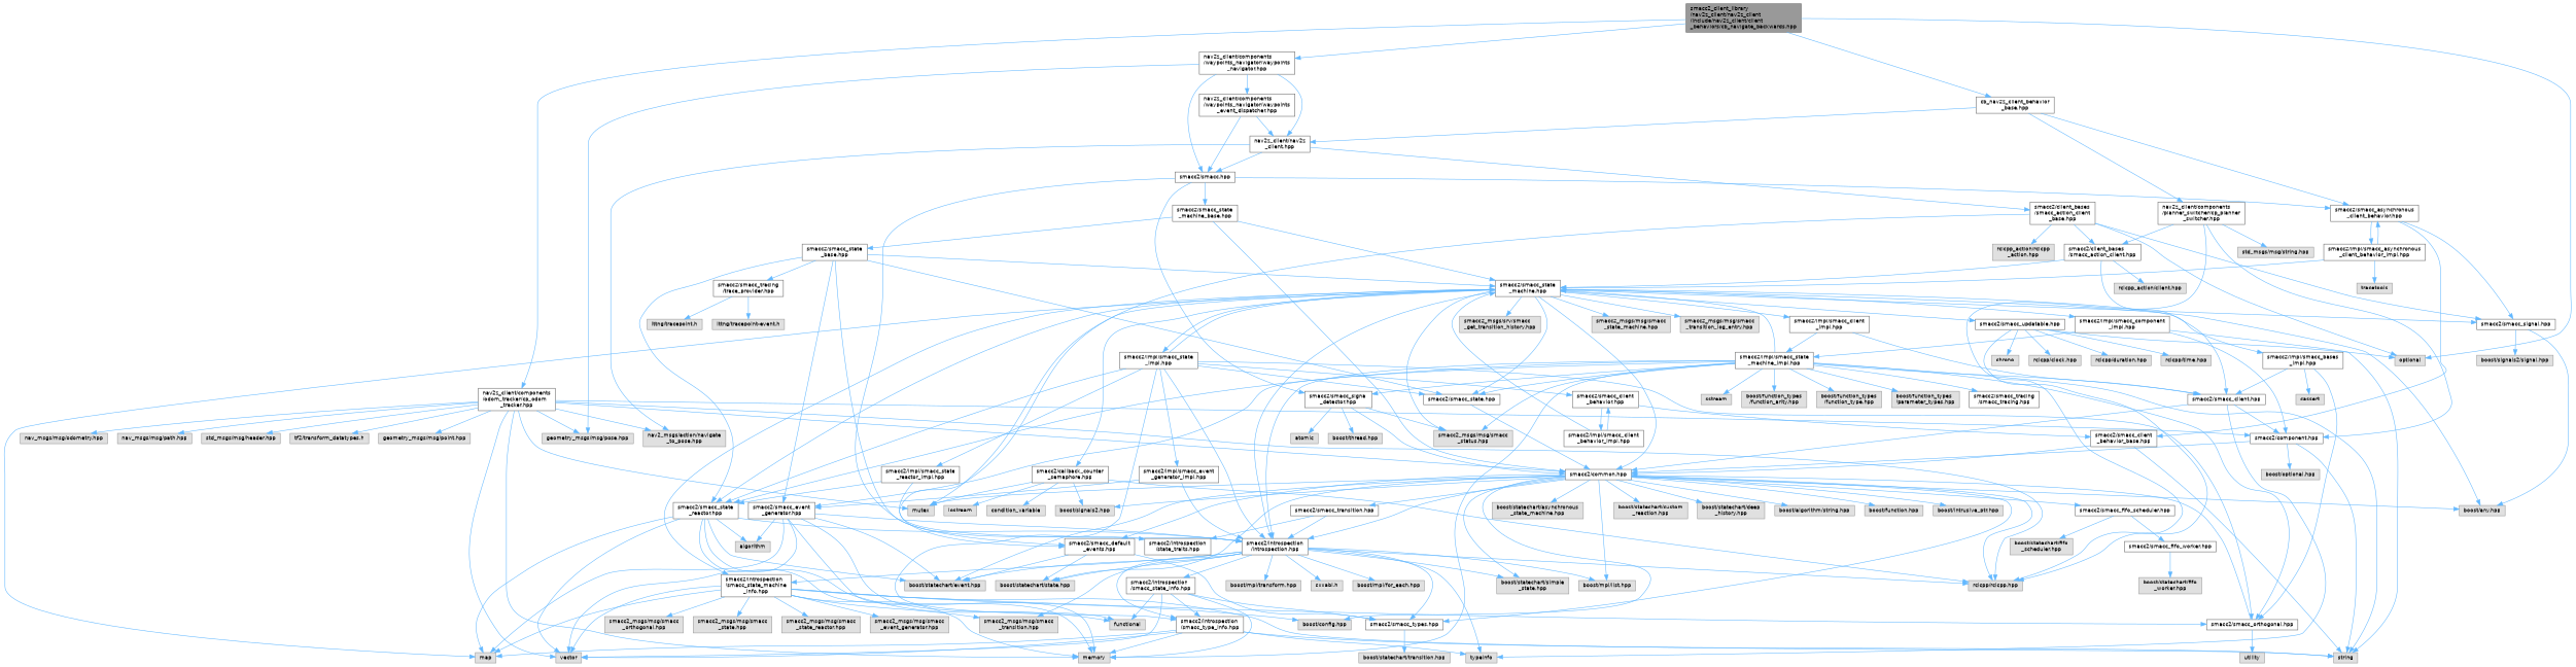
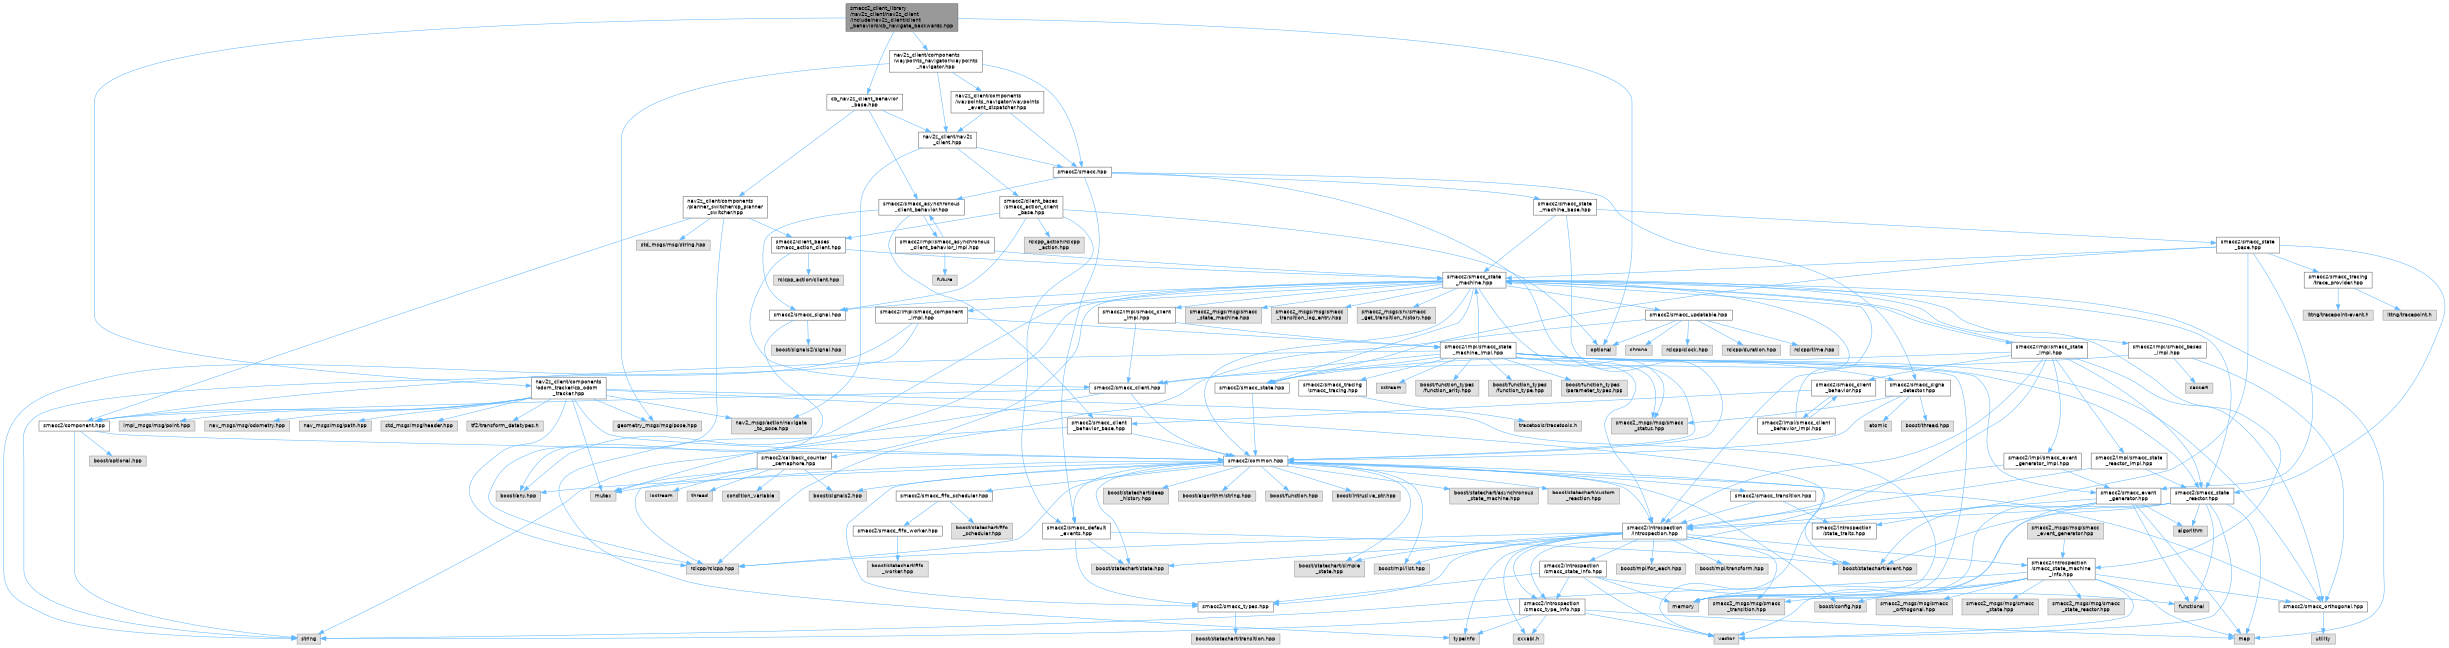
  digraph {
    node [color=grey60 fillcolor="#E0E0E0" fontname=Helvetica fontsize=10 shape=box style=filled]
    edge [color=steelblue1 fontname=Helvetica fontsize=10 labelfontname=Helvetica labelfontsize=10 style=solid]
    n1 [color=gray40 fillcolor=grey60 fontcolor=black height=0.2 label="smacc2_client_library\l/nav2z_client/nav2z_client\l/include/nav2z_client/client\l_behaviors/cb_navigate_backwards.hpp" width=0.4]
    n2 [color=grey40 fillcolor=white height=0.2 label="nav2z_client/components\l/odom_tracker/cp_odom\l_tracker.hpp" width=0.4]
    n3 [height=0.2 label=optional width=0.4]
    n4 [color=grey40 fillcolor=white height=0.2 label="nav2z_client/components\l/waypoints_navigator/waypoints\l_navigator.hpp" width=0.4]
    n5 [color=grey40 fillcolor=white height=0.2 label="cb_nav2z_client_behavior\l_base.hpp" width=0.4]
    n6 [height=0.2 label="tf2/transform_datatypes.h" width=0.4]
    n7 [color=grey40 fillcolor=white height=0.2 label="smacc2/common.hpp" width=0.4]
    n8 [height=0.2 label=mutex width=0.4]
    n9 [height=0.2 label="rclcpp/rclcpp.hpp" width=0.4]
    n10 [height=0.2 label=memory width=0.4]
    n11 [height=0.2 label=vector width=0.4]
    n12 [color=grey40 fillcolor=white height=0.2 label="smacc2/component.hpp" width=0.4]
-   n13 [height=0.2 label="geometry_msgs/msg/point.hpp" width=0.4]
+   n13 [height=0.2 label="impl_msgs/msg/point.hpp" width=0.4]
    n14 [height=0.2 label="geometry_msgs/msg/pose.hpp" width=0.4]
    n15 [height=0.2 label="nav2_msgs/action/navigate\l_to_pose.hpp" width=0.4]
    n16 [height=0.2 label="nav_msgs/msg/odometry.hpp" width=0.4]
    n17 [height=0.2 label="nav_msgs/msg/path.hpp" width=0.4]
    n18 [height=0.2 label="std_msgs/msg/header.hpp" width=0.4]
    n19 [color=grey40 fillcolor=white height=0.2 label="nav2z_client/components\l/waypoints_navigator/waypoints\l_event_dispatcher.hpp" width=0.4]
    n20 [color=grey40 fillcolor=white height=0.2 label="nav2z_client/nav2z\l_client.hpp" width=0.4]
    n21 [color=grey40 fillcolor=white height=0.2 label="smacc2/smacc.hpp" width=0.4]
    n22 [color=grey40 fillcolor=white height=0.2 label="smacc2/smacc_asynchronous\l_client_behavior.hpp" width=0.4]
    n23 [color=grey40 fillcolor=white height=0.2 label="nav2z_client/components\l/planner_switcher/cp_planner\l_switcher.hpp" width=0.4]
    n24 [height=0.2 label="boost/statechart/asynchronous\l_state_machine.hpp" width=0.4]
    n25 [height=0.2 label="boost/statechart/custom\l_reaction.hpp" width=0.4]
    n26 [height=0.2 label="boost/statechart/deep\l_history.hpp" width=0.4]
    n27 [height=0.2 label="boost/statechart/event.hpp" width=0.4]
    n28 [height=0.2 label="boost/statechart/simple\l_state.hpp" width=0.4]
    n29 [height=0.2 label="boost/statechart/state.hpp" width=0.4]
    n30 [height=0.2 label="boost/algorithm/string.hpp" width=0.4]
    n31 [height=0.2 label="boost/any.hpp" width=0.4]
    n32 [height=0.2 label="boost/config.hpp" width=0.4]
    n33 [height=0.2 label="boost/function.hpp" width=0.4]
    n34 [height=0.2 label="boost/intrusive_ptr.hpp" width=0.4]
    n35 [height=0.2 label="boost/mpl/list.hpp" width=0.4]
    n36 [height=0.2 label="boost/signals2.hpp" width=0.4]
    n37 [color=grey40 fillcolor=white height=0.2 label="smacc2/introspection\l/introspection.hpp" width=0.4]
    n38 [color=grey40 fillcolor=white height=0.2 label="smacc2/smacc_types.hpp" width=0.4]
    n39 [color=grey40 fillcolor=white height=0.2 label="smacc2/smacc_fifo_scheduler.hpp" width=0.4]
    n40 [color=grey40 fillcolor=white height=0.2 label="smacc2/smacc_default\l_events.hpp" width=0.4]
    n41 [color=grey40 fillcolor=white height=0.2 label="smacc2/smacc_transition.hpp" width=0.4]
    n42 [height=0.2 label=string width=0.4]
    n43 [height=0.2 label="boost/optional.hpp" width=0.4]
    n44 [height=0.2 label="boost/mpl/for_each.hpp" width=0.4]
    n45 [height=0.2 label="boost/mpl/transform.hpp" width=0.4]
    n46 [height=0.2 label=typeinfo width=0.4]
    n47 [color=grey40 fillcolor=white height=0.2 label="smacc2/introspection\l/smacc_state_info.hpp" width=0.4]
    n48 [color=grey40 fillcolor=white height=0.2 label="smacc2/introspection\l/smacc_type_info.hpp" width=0.4]
    n49 [height=0.2 label="cxxabi.h" width=0.4]
    n50 [height=0.2 label="smacc2_msgs/msg/smacc\l_transition.hpp" width=0.4]
    n51 [color=grey40 fillcolor=white height=0.2 label="smacc2/introspection\l/smacc_state_machine\l_info.hpp" width=0.4]
    n52 [height=0.2 label="boost/statechart/transition.hpp" width=0.4]
    n53 [height=0.2 label="boost/statechart/fifo\l_scheduler.hpp" width=0.4]
    n54 [color=grey40 fillcolor=white height=0.2 label="smacc2/smacc_fifo_worker.hpp" width=0.4]
    n55 [color=grey40 fillcolor=white height=0.2 label="smacc2/introspection\l/state_traits.hpp" width=0.4]
    n56 [height=0.2 label=functional width=0.4]
    n57 [height=0.2 label=map width=0.4]
    n58 [color=grey40 fillcolor=white height=0.2 label="smacc2/smacc_orthogonal.hpp" width=0.4]
    n59 [height=0.2 label="smacc2_msgs/msg/smacc\l_event_generator.hpp" width=0.4]
    n60 [height=0.2 label="smacc2_msgs/msg/smacc\l_orthogonal.hpp" width=0.4]
    n61 [height=0.2 label="smacc2_msgs/msg/smacc\l_state.hpp" width=0.4]
    n62 [height=0.2 label="smacc2_msgs/msg/smacc\l_state_reactor.hpp" width=0.4]
    n63 [height=0.2 label=utility width=0.4]
    n64 [height=0.2 label="boost/statechart/fifo\l_worker.hpp" width=0.4]
    n65 [color=grey40 fillcolor=white height=0.2 label="smacc2/client_bases\l/smacc_action_client\l_base.hpp" width=0.4]
    n66 [color=grey40 fillcolor=white height=0.2 label="smacc2/smacc_signal\l_detector.hpp" width=0.4]
    n67 [color=grey40 fillcolor=white height=0.2 label="smacc2/smacc_state\l_machine_base.hpp" width=0.4]
    n68 [color=grey40 fillcolor=white height=0.2 label="smacc2/client_bases\l/smacc_action_client.hpp" width=0.4]
    n69 [color=grey40 fillcolor=white height=0.2 label="smacc2/smacc_signal.hpp" width=0.4]
    n70 [height=0.2 label="rclcpp_action/rclcpp\l_action.hpp" width=0.4]
    n71 [color=grey40 fillcolor=white height=0.2 label="smacc2/smacc_client.hpp" width=0.4]
    n72 [color=grey40 fillcolor=white height=0.2 label="smacc2/smacc_state\l_machine.hpp" width=0.4]
    n73 [height=0.2 label="rclcpp_action/client.hpp" width=0.4]
    n74 [height=0.2 label="boost/signals2/signal.hpp" width=0.4]
    n75 [color=grey40 fillcolor=white height=0.2 label="smacc2/smacc_updatable.hpp" width=0.4]
    n76 [height=0.2 label="smacc2_msgs/msg/smacc\l_state_machine.hpp" width=0.4]
    n77 [height=0.2 label="smacc2_msgs/msg/smacc\l_status.hpp" width=0.4]
    n78 [height=0.2 label="smacc2_msgs/msg/smacc\l_transition_log_entry.hpp" width=0.4]
    n79 [height=0.2 label="smacc2_msgs/srv/smacc\l_get_transition_history.hpp" width=0.4]
    n80 [color=grey40 fillcolor=white height=0.2 label="smacc2/callback_counter\l_semaphore.hpp" width=0.4]
    n81 [color=grey40 fillcolor=white height=0.2 label="smacc2/smacc_state.hpp" width=0.4]
    n82 [color=grey40 fillcolor=white height=0.2 label="smacc2/smacc_state\l_reactor.hpp" width=0.4]
    n83 [color=grey40 fillcolor=white height=0.2 label="smacc2/impl/smacc_client\l_impl.hpp" width=0.4]
    n84 [color=grey40 fillcolor=white height=0.2 label="smacc2/impl/smacc_component\l_impl.hpp" width=0.4]
    n85 [color=grey40 fillcolor=white height=0.2 label="smacc2/impl/smacc_bases\l_impl.hpp" width=0.4]
    n86 [color=grey40 fillcolor=white height=0.2 label="smacc2/impl/smacc_state\l_impl.hpp" width=0.4]
    n87 [height=0.2 label=chrono width=0.4]
    n88 [height=0.2 label="rclcpp/clock.hpp" width=0.4]
    n89 [height=0.2 label="rclcpp/duration.hpp" width=0.4]
    n90 [height=0.2 label="rclcpp/time.hpp" width=0.4]
    n91 [height=0.2 label=condition_variable width=0.4]
    n92 [height=0.2 label=iostream width=0.4]
+   n93 [height=0.2 label=thread width=0.4]
    n94 [height=0.2 label=algorithm width=0.4]
    n95 [color=grey40 fillcolor=white height=0.2 label="smacc2/impl/smacc_state\l_machine_impl.hpp" width=0.4]
    n96 [height=0.2 label=cassert width=0.4]
    n97 [color=grey40 fillcolor=white height=0.2 label="smacc2/smacc_client\l_behavior.hpp" width=0.4]
    n98 [color=grey40 fillcolor=white height=0.2 label="smacc2/impl/smacc_event\l_generator_impl.hpp" width=0.4]
    n99 [color=grey40 fillcolor=white height=0.2 label="smacc2/impl/smacc_state\l_reactor_impl.hpp" width=0.4]
    n100 [height=0.2 label=sstream width=0.4]
    n101 [color=grey40 fillcolor=white height=0.2 label="smacc2/smacc_event\l_generator.hpp" width=0.4]
    n102 [height=0.2 label="boost/function_types\l/function_arity.hpp" width=0.4]
    n103 [height=0.2 label="boost/function_types\l/function_type.hpp" width=0.4]
    n104 [height=0.2 label="boost/function_types\l/parameter_types.hpp" width=0.4]
    n105 [color=grey40 fillcolor=white height=0.2 label="smacc2/smacc_tracing\l/smacc_tracing.hpp" width=0.4]
    n106 [height=0.2 label=atomic width=0.4]
    n107 [height=0.2 label="boost/thread.hpp" width=0.4]
+   n108 [height=0.2 label="tracetools/tracetools.h" width=0.4]
    n109 [color=grey40 fillcolor=white height=0.2 label="smacc2/smacc_client\l_behavior_base.hpp" width=0.4]
    n110 [color=grey40 fillcolor=white height=0.2 label="smacc2/impl/smacc_client\l_behavior_impl.hpp" width=0.4]
    n111 [color=grey40 fillcolor=white height=0.2 label="smacc2/impl/smacc_asynchronous\l_client_behavior_impl.hpp" width=0.4]
    n112 [color=grey40 fillcolor=white height=0.2 label="smacc2/smacc_state\l_base.hpp" width=0.4]
-   n113 [height=0.2 label=tracetools width=0.4]
+   n113 [height=0.2 label=future width=0.4]
    n114 [color=grey40 fillcolor=white height=0.2 label="smacc2/smacc_tracing\l/trace_provider.hpp" width=0.4]
    n115 [height=0.2 label="lttng/tracepoint.h" width=0.4]
    n116 [height=0.2 label="lttng/tracepoint-event.h" width=0.4]
    n117 [height=0.2 label="std_msgs/msg/string.hpp" width=0.4]
    n1 -> n2
    n1 -> n3
    n1 -> n4
    n1 -> n5
    n2 -> n6
    n2 -> n7
    n2 -> n8
    n2 -> n9
    n2 -> n10
    n2 -> n11
    n2 -> n12
    n2 -> n13
    n2 -> n14
    n2 -> n15
    n2 -> n16
    n2 -> n17
    n2 -> n18
    n4 -> n14
    n4 -> n19
    n4 -> n20
    n4 -> n21
    n5 -> n20
    n5 -> n22
    n5 -> n23
    n7 -> n8
    n7 -> n9
    n7 -> n24
    n7 -> n25
    n7 -> n26
    n7 -> n27
    n7 -> n28
    n7 -> n29
    n7 -> n30
    n7 -> n31
    n7 -> n32
    n7 -> n33
    n7 -> n34
    n7 -> n35
    n7 -> n36
    n7 -> n37
    n7 -> n38
    n7 -> n39
    n7 -> n40
    n7 -> n41
    n12 -> n7
    n12 -> n42
    n12 -> n43
    n19 -> n20
    n19 -> n21
    n20 -> n15
    n20 -> n21
    n20 -> n65
+   n21 -> n7
    n21 -> n22
    n21 -> n40
    n21 -> n66
    n21 -> n67
    n22 -> n69
    n22 -> n109
    n22 -> n111
    n23 -> n9
    n23 -> n12
    n23 -> n68
    n23 -> n117
    n37 -> n9
    n37 -> n27
    n37 -> n28
    n37 -> n29
    n37 -> n35
    n37 -> n38
    n37 -> n44
    n37 -> n45
    n37 -> n46
    n37 -> n47
    n37 -> n48
    n37 -> n49
    n37 -> n50
    n37 -> n51
    n38 -> n52
    n39 -> n53
    n39 -> n54
    n40 -> n27
    n40 -> n29
    n40 -> n38
    n41 -> n37
    n41 -> n55
    n47 -> n10
    n47 -> n11
    n47 -> n38
    n47 -> n48
    n47 -> n56
-   n48 -> n10
+   n48 -> n49
    n48 -> n11
    n48 -> n42
    n48 -> n46
    n48 -> n57
    n51 -> n10
    n51 -> n11
    n51 -> n32
    n51 -> n42
    n51 -> n50
    n51 -> n57
    n51 -> n58
-   n51 -> n59
+   n59 -> n51
    n51 -> n60
    n51 -> n61
    n51 -> n62
    n54 -> n64
    n58 -> n7
    n58 -> n63
    n65 -> n3
    n65 -> n40
    n65 -> n68
    n65 -> n69
    n65 -> n70
    n66 -> n7
    n66 -> n77
    n66 -> n106
    n66 -> n107
    n67 -> n7
    n67 -> n72
    n67 -> n112
    n68 -> n71
    n68 -> n72
    n68 -> n73
    n69 -> n31
    n69 -> n74
    n71 -> n7
    n71 -> n12
    n71 -> n46
    n72 -> n7
    n72 -> n8
    n72 -> n31
    n72 -> n37
    n72 -> n51
    n72 -> n57
    n72 -> n69
    n72 -> n75
    n72 -> n76
    n72 -> n77
    n72 -> n78
    n72 -> n79
    n72 -> n80
    n72 -> n81
    n72 -> n82
    n72 -> n83
    n72 -> n84
    n72 -> n85
    n72 -> n86
    n75 -> n3
    n75 -> n9
    n75 -> n87
    n75 -> n88
    n75 -> n89
    n75 -> n90
    n80 -> n8
    n80 -> n9
    n80 -> n36
    n80 -> n91
    n80 -> n92
+   n80 -> n93
    n81 -> n7
    n82 -> n10
    n82 -> n11
    n82 -> n27
    n82 -> n37
    n82 -> n56
    n82 -> n57
    n82 -> n94
    n83 -> n71
    n83 -> n95
    n84 -> n12
    n84 -> n42
    n84 -> n95
    n85 -> n58
    n85 -> n71
    n85 -> n96
    n86 -> n37
    n86 -> n48
    n86 -> n58
    n86 -> n72
    n86 -> n81
    n86 -> n82
    n86 -> n97
    n86 -> n98
    n86 -> n99
    n95 -> n10
    n95 -> n37
    n95 -> n42
    n95 -> n58
    n95 -> n66
    n95 -> n71
    n95 -> n72
    n95 -> n77
    n95 -> n81
    n95 -> n82
    n95 -> n100
    n95 -> n101
    n95 -> n102
    n95 -> n103
    n95 -> n104
    n95 -> n105
    n97 -> n109
    n97 -> n110
    n98 -> n37
    n98 -> n101
    n99 -> n37
    n99 -> n82
    n101 -> n10
    n101 -> n11
    n101 -> n27
    n101 -> n37
    n101 -> n56
    n101 -> n57
    n101 -> n94
+   n105 -> n108
    n109 -> n7
    n109 -> n42
    n110 -> n72
    n110 -> n97
    n111 -> n22
    n111 -> n72
    n111 -> n113
    n112 -> n55
    n112 -> n72
    n112 -> n81
    n112 -> n82
    n112 -> n101
    n112 -> n114
    n114 -> n115
    n114 -> n116
  }
